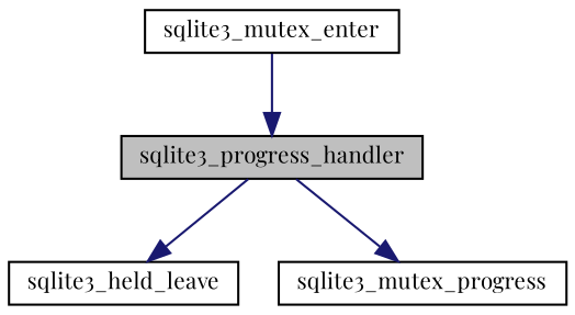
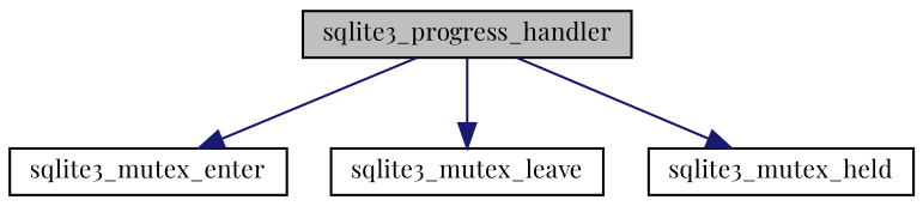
  digraph {
    fontname="Playfair Display"
    rankdir=TB
    node [color=black fillcolor=white fontname="Playfair Display" fontsize=10 shape=record style=filled]
    edge [color=midnightblue fontname="Playfair Display" fontsize=10 labelfontname=FreeSans labelfontsize=10 style=solid]
    n1 [fillcolor=grey75 fontcolor=black height=0.2 label=sqlite3_progress_handler width=0.4]
    n2 [height=0.2 label=sqlite3_mutex_enter width=0.4]
-   n3 [height=0.2 label=sqlite3_held_leave width=0.4]
-   n4 [height=0.2 label=sqlite3_mutex_progress width=0.4]
-   n2 -> n1
+   n3 [height=0.2 label=sqlite3_mutex_leave width=0.4]
+   n4 [height=0.2 label=sqlite3_mutex_held width=0.4]
+   n1 -> n2
    n1 -> n3
    n1 -> n4
  }
